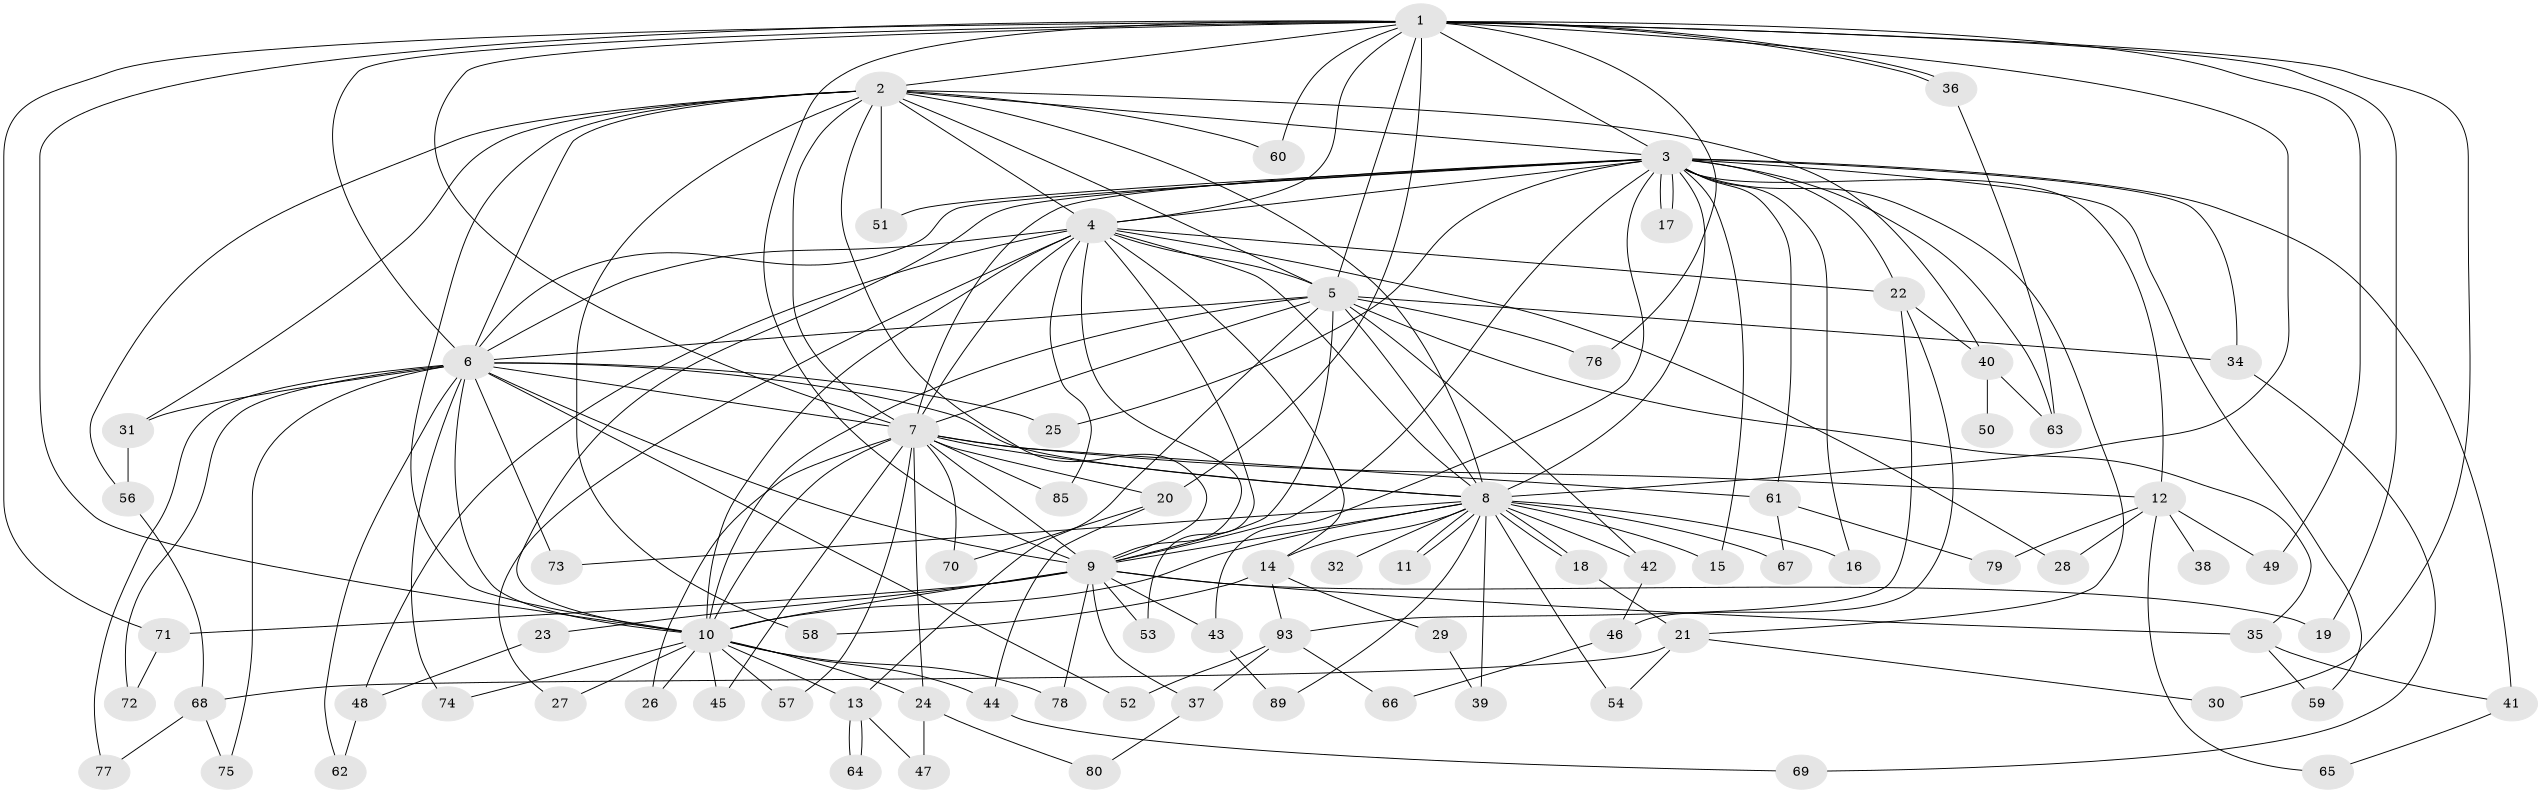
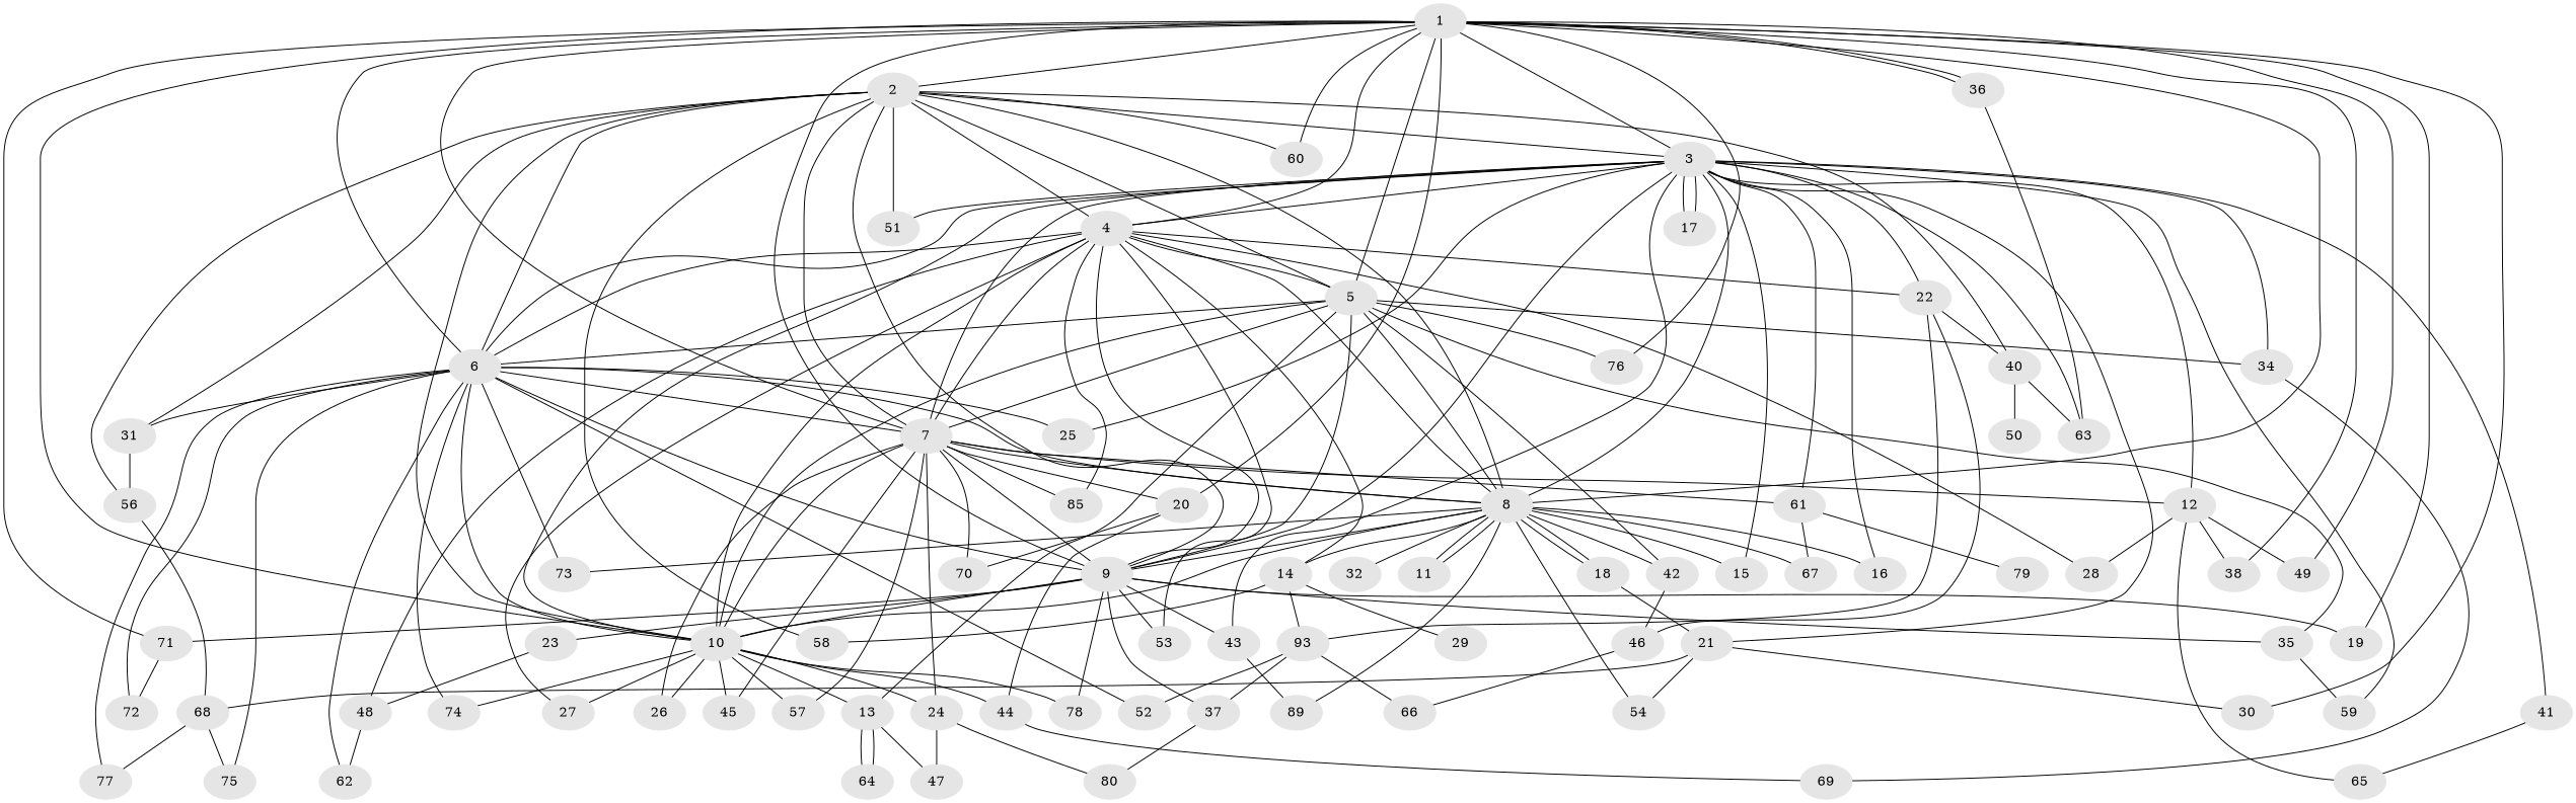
  graph {
    node [color=gray90 style=filled]
    1
    2
    3
    4
    5
    6
    7
    8
    9
    10
    19
    20
    30
    36
    38
    49
    60
    71
    76
    31
    40
    51
    56
    58
    12
    15
    16
    17
    21
    22
    25
    34
    41
    43
    59
    61
    63
    14
    27
    28
    48
    53
    n43 [label=85]
    13
    35
    42
    52
    62
    72
    73
    74
    75
    77
    24
    26
    45
    57
    70
    11
    18
    32
-   39
    54
    67
    n65 [label=89]
    23
    37
    78
    44
    50
    68
    65
    79
    n74 [label=93]
    46
    69
    29
    47
    64
    80
    66
    1 -- 2
    1 -- 3
    1 -- 4
    1 -- 5
    1 -- 6
    1 -- 7
    1 -- 8
    1 -- 9
    1 -- 10
    1 -- 19
    1 -- 20
    1 -- 30
    1 -- 36
    1 -- 36
+   1 -- 38
    1 -- 49
    1 -- 60
    1 -- 71
    1 -- 76
    2 -- 3
    2 -- 4
    2 -- 5
    2 -- 6
    2 -- 7
    2 -- 8
    2 -- 9
    2 -- 10
    2 -- 60
    2 -- 31
    2 -- 40
    2 -- 51
    2 -- 56
    2 -- 58
    3 -- 4
    3 -- 6
    3 -- 7
    3 -- 8
    3 -- 9
    3 -- 10
    3 -- 51
    3 -- 12
    3 -- 15
    3 -- 16
    3 -- 17
    3 -- 17
    3 -- 21
    3 -- 22
    3 -- 25
    3 -- 34
    3 -- 41
    3 -- 43
    3 -- 59
    3 -- 61
    3 -- 63
    4 -- 5
    4 -- 6
    4 -- 7
    4 -- 8
    4 -- 9
    4 -- 10
    4 -- 22
    4 -- 14
    4 -- 27
    4 -- 28
    4 -- 48
    4 -- 53
    4 -- n43
    5 -- 6
    5 -- 7
    5 -- 8
    5 -- 9
    5 -- 10
    5 -- 76
    5 -- 34
    5 -- 13
    5 -- 35
    5 -- 42
    6 -- 7
    6 -- 8
    6 -- 9
    6 -- 10
    6 -- 31
    6 -- 25
    6 -- 52
    6 -- 62
    6 -- 72
    6 -- 73
    6 -- 74
    6 -- 75
    6 -- 77
    7 -- 8
    7 -- 9
    7 -- 10
    7 -- 20
    7 -- 12
    7 -- 61
    7 -- n43
    7 -- 24
    7 -- 26
    7 -- 45
    7 -- 57
    7 -- 70
    8 -- 9
    8 -- 10
    8 -- 15
    8 -- 16
    8 -- 14
    8 -- 42
    8 -- 73
    8 -- 11
    8 -- 11
    8 -- 18
    8 -- 18
    8 -- 32
-   8 -- 39
    8 -- 54
    8 -- 67
    8 -- n65
    9 -- 10
    9 -- 19
    9 -- 71
    9 -- 43
    9 -- 53
    9 -- 35
    9 -- 23
    9 -- 37
    9 -- 78
    10 -- 27
    10 -- 13
    10 -- 74
    10 -- 24
    10 -- 26
    10 -- 45
    10 -- 57
    10 -- 78
    10 -- 44
    20 -- 70
    20 -- 44
    36 -- 63
    71 -- 72
    31 -- 56
    40 -- 63
    40 -- 50
    56 -- 68
    12 -- 38
    12 -- 49
    12 -- 28
    12 -- 65
-   12 -- 79
    21 -- 30
    21 -- 54
    21 -- 68
    22 -- 40
    22 -- n74
    22 -- 46
    34 -- 69
    41 -- 65
    43 -- n65
    61 -- 67
    61 -- 79
    14 -- 58
    14 -- n74
    14 -- 29
    48 -- 62
    13 -- 47
    13 -- 64
    13 -- 64
-   35 -- 41
    35 -- 59
    42 -- 46
    24 -- 47
    24 -- 80
    18 -- 21
    23 -- 48
    37 -- 80
    44 -- 69
    68 -- 75
    68 -- 77
    n74 -- 52
    n74 -- 37
    n74 -- 66
    46 -- 66
-   29 -- 39
  }
